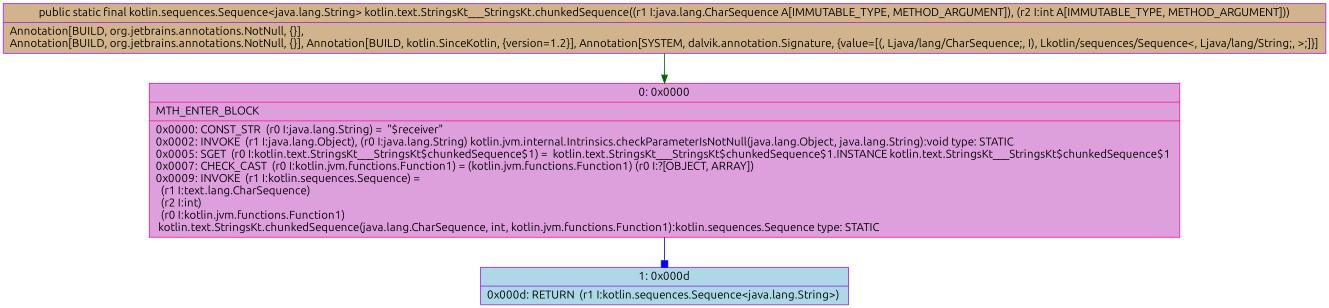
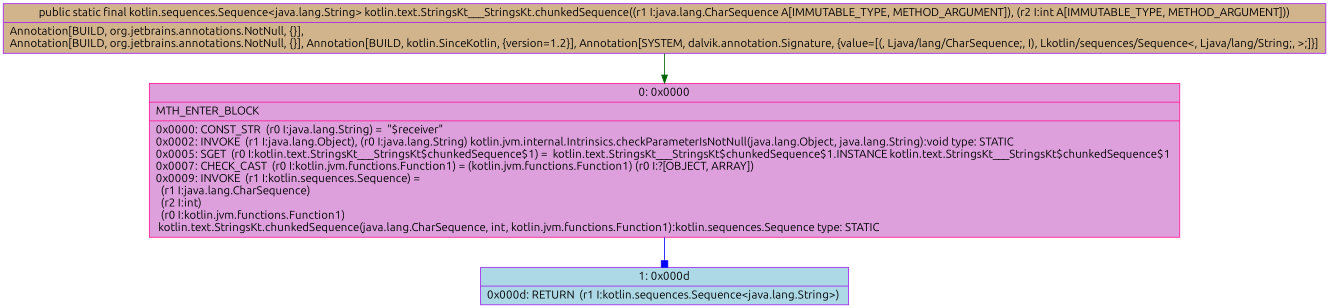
  digraph {
    fontname=Ubuntu
    node [shape=record style=filled color=purple fontname=Ubuntu]
    edge [fontname=Ubuntu]
-   n1 [label="{0\:\ 0x0000|MTH_ENTER_BLOCK\l|0x0000: CONST_STR  (r0 I:java.lang.String) =  \"$receiver\" \l0x0002: INVOKE  (r1 I:java.lang.Object), (r0 I:java.lang.String) kotlin.jvm.internal.Intrinsics.checkParameterIsNotNull(java.lang.Object, java.lang.String):void type: STATIC \l0x0005: SGET  (r0 I:kotlin.text.StringsKt___StringsKt$chunkedSequence$1) =  kotlin.text.StringsKt___StringsKt$chunkedSequence$1.INSTANCE kotlin.text.StringsKt___StringsKt$chunkedSequence$1 \l0x0007: CHECK_CAST  (r0 I:kotlin.jvm.functions.Function1) = (kotlin.jvm.functions.Function1) (r0 I:?[OBJECT, ARRAY]) \l0x0009: INVOKE  (r1 I:kotlin.sequences.Sequence) = \l  (r1 I:text.lang.CharSequence)\l  (r2 I:int)\l  (r0 I:kotlin.jvm.functions.Function1)\l kotlin.text.StringsKt.chunkedSequence(java.lang.CharSequence, int, kotlin.jvm.functions.Function1):kotlin.sequences.Sequence type: STATIC \l}" fillcolor=plum color=deeppink]
+   n1 [label="{0\:\ 0x0000|MTH_ENTER_BLOCK\l|0x0000: CONST_STR  (r0 I:java.lang.String) =  \"$receiver\" \l0x0002: INVOKE  (r1 I:java.lang.Object), (r0 I:java.lang.String) kotlin.jvm.internal.Intrinsics.checkParameterIsNotNull(java.lang.Object, java.lang.String):void type: STATIC \l0x0005: SGET  (r0 I:kotlin.text.StringsKt___StringsKt$chunkedSequence$1) =  kotlin.text.StringsKt___StringsKt$chunkedSequence$1.INSTANCE kotlin.text.StringsKt___StringsKt$chunkedSequence$1 \l0x0007: CHECK_CAST  (r0 I:kotlin.jvm.functions.Function1) = (kotlin.jvm.functions.Function1) (r0 I:?[OBJECT, ARRAY]) \l0x0009: INVOKE  (r1 I:kotlin.sequences.Sequence) = \l  (r1 I:java.lang.CharSequence)\l  (r2 I:int)\l  (r0 I:kotlin.jvm.functions.Function1)\l kotlin.text.StringsKt.chunkedSequence(java.lang.CharSequence, int, kotlin.jvm.functions.Function1):kotlin.sequences.Sequence type: STATIC \l}" fillcolor=plum color=deeppink]
    n2 [label="{1\:\ 0x000d|0x000d: RETURN  (r1 I:kotlin.sequences.Sequence\<java.lang.String\>) \l}" fillcolor=lightblue]
    n3 [label="{public static final kotlin.sequences.Sequence\<java.lang.String\> kotlin.text.StringsKt___StringsKt.chunkedSequence((r1 I:java.lang.CharSequence A[IMMUTABLE_TYPE, METHOD_ARGUMENT]), (r2 I:int A[IMMUTABLE_TYPE, METHOD_ARGUMENT]))  | Annotation[BUILD, org.jetbrains.annotations.NotNull, \{\}], \lAnnotation[BUILD, org.jetbrains.annotations.NotNull, \{\}], Annotation[BUILD, kotlin.SinceKotlin, \{version=1.2\}], Annotation[SYSTEM, dalvik.annotation.Signature, \{value=[(, Ljava\/lang\/CharSequence;, I), Lkotlin\/sequences\/Sequence\<, Ljava\/lang\/String;, \>;]\}]\l}" fillcolor=tan]
    n1 -> n2 [color=blue arrowhead=box]
    n3 -> n1 [color=darkgreen arrowhead=normal]
  }
